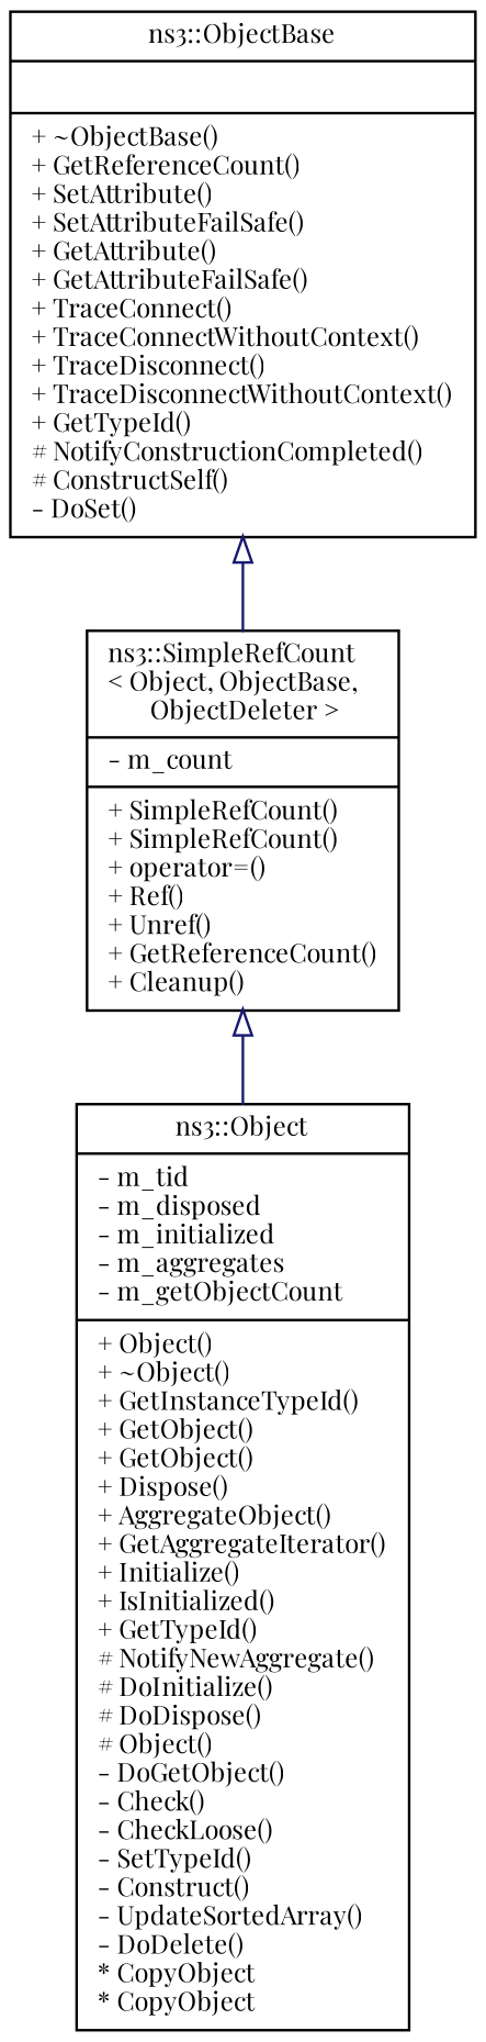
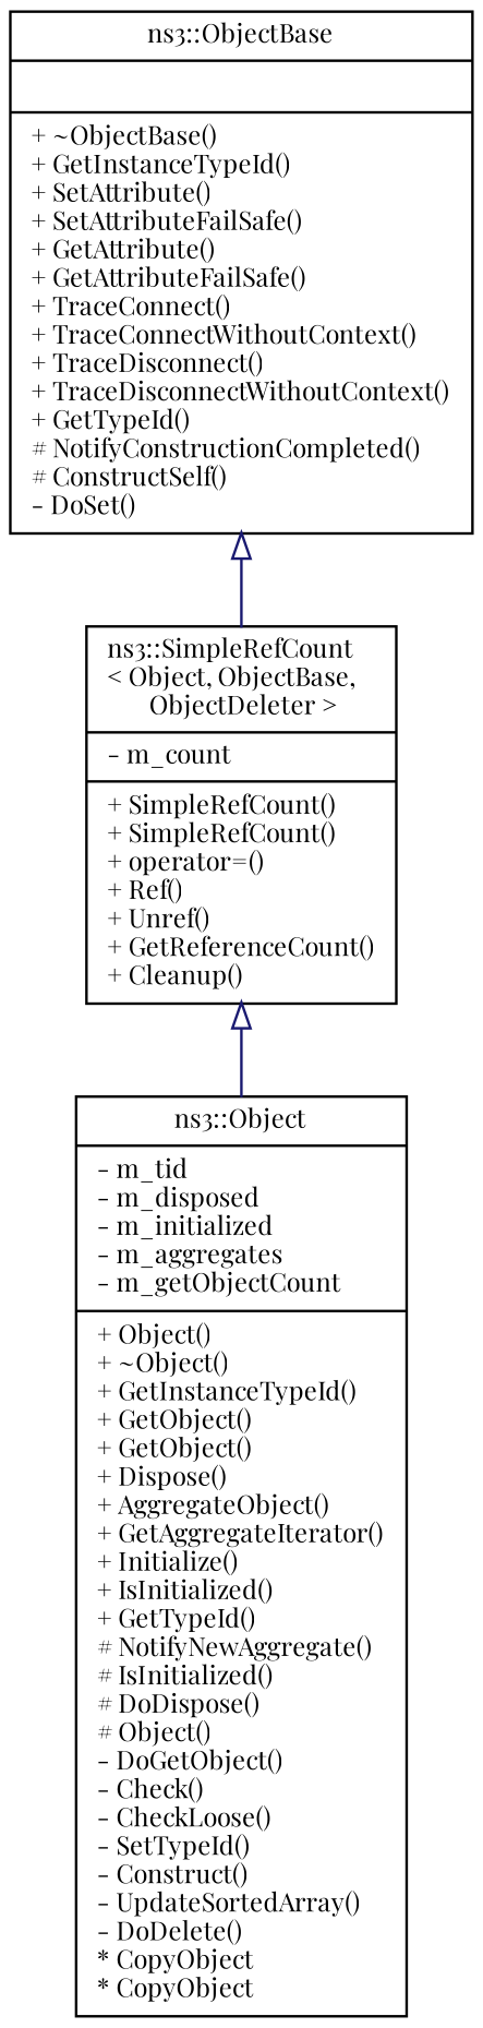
  digraph {
    fontname="Playfair Display"
    node [color=black fillcolor=white fontname="Playfair Display" fontsize=10 shape=record style=filled]
    edge [arrowtail=onormal color=midnightblue dir=back fontname="Playfair Display" fontsize=10 labelfontname=Helvetica labelfontsize=10 style=solid]
-   n1 [height=0.2 label="{ns3::Object\n|- m_tid\l- m_disposed\l- m_initialized\l- m_aggregates\l- m_getObjectCount\l|+ Object()\l+ ~Object()\l+ GetInstanceTypeId()\l+ GetObject()\l+ GetObject()\l+ Dispose()\l+ AggregateObject()\l+ GetAggregateIterator()\l+ Initialize()\l+ IsInitialized()\l+ GetTypeId()\l# NotifyNewAggregate()\l# DoInitialize()\l# DoDispose()\l# Object()\l- DoGetObject()\l- Check()\l- CheckLoose()\l- SetTypeId()\l- Construct()\l- UpdateSortedArray()\l- DoDelete()\l* CopyObject\l* CopyObject\l}" width=0.4]
+   n1 [height=0.2 label="{ns3::Object\n|- m_tid\l- m_disposed\l- m_initialized\l- m_aggregates\l- m_getObjectCount\l|+ Object()\l+ ~Object()\l+ GetInstanceTypeId()\l+ GetObject()\l+ GetObject()\l+ Dispose()\l+ AggregateObject()\l+ GetAggregateIterator()\l+ Initialize()\l+ IsInitialized()\l+ GetTypeId()\l# NotifyNewAggregate()\l# IsInitialized()\l# DoDispose()\l# Object()\l- DoGetObject()\l- Check()\l- CheckLoose()\l- SetTypeId()\l- Construct()\l- UpdateSortedArray()\l- DoDelete()\l* CopyObject\l* CopyObject\l}" width=0.4]
    n2 [height=0.2 label="{ns3::SimpleRefCount\l\< Object, ObjectBase,\l ObjectDeleter \>\n|- m_count\l|+ SimpleRefCount()\l+ SimpleRefCount()\l+ operator=()\l+ Ref()\l+ Unref()\l+ GetReferenceCount()\l+ Cleanup()\l}" width=0.4]
-   n3 [height=0.2 label="{ns3::ObjectBase\n||+ ~ObjectBase()\l+ GetReferenceCount()\l+ SetAttribute()\l+ SetAttributeFailSafe()\l+ GetAttribute()\l+ GetAttributeFailSafe()\l+ TraceConnect()\l+ TraceConnectWithoutContext()\l+ TraceDisconnect()\l+ TraceDisconnectWithoutContext()\l+ GetTypeId()\l# NotifyConstructionCompleted()\l# ConstructSelf()\l- DoSet()\l}" width=0.4]
+   n3 [height=0.2 label="{ns3::ObjectBase\n||+ ~ObjectBase()\l+ GetInstanceTypeId()\l+ SetAttribute()\l+ SetAttributeFailSafe()\l+ GetAttribute()\l+ GetAttributeFailSafe()\l+ TraceConnect()\l+ TraceConnectWithoutContext()\l+ TraceDisconnect()\l+ TraceDisconnectWithoutContext()\l+ GetTypeId()\l# NotifyConstructionCompleted()\l# ConstructSelf()\l- DoSet()\l}" width=0.4]
    n2 -> n1
    n3 -> n2
  }
